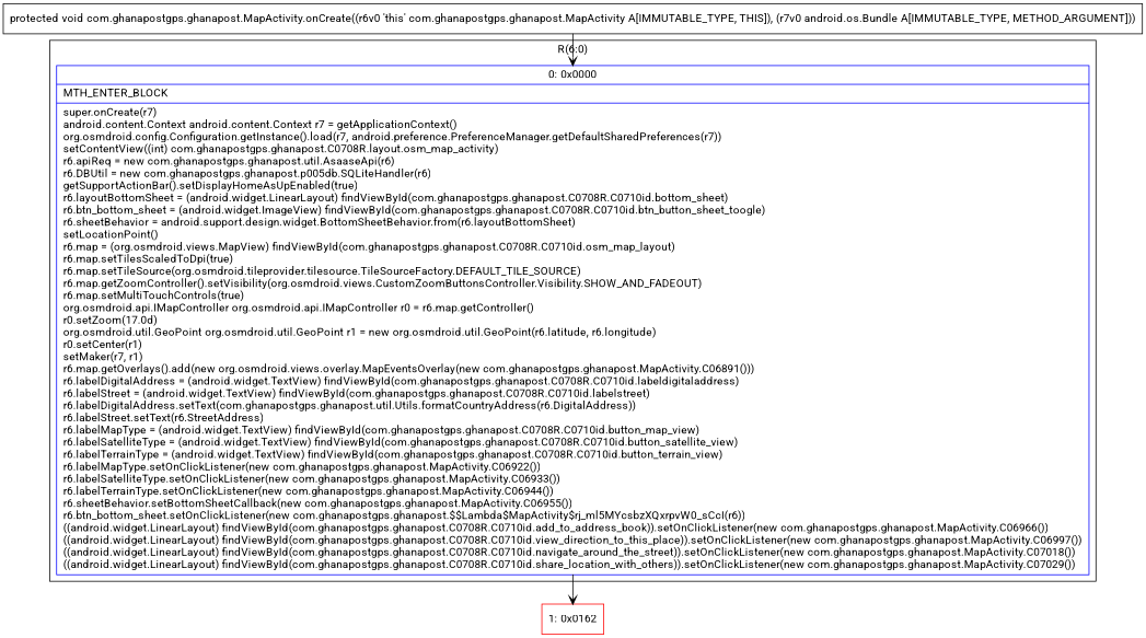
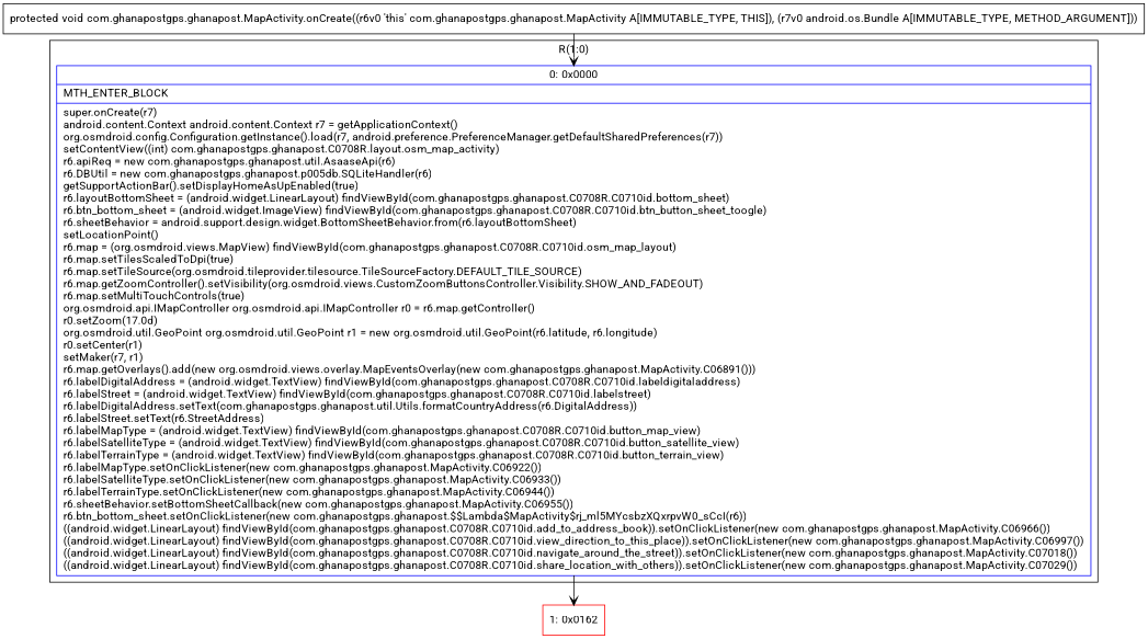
  digraph {
    fontname=Roboto
    node [shape=record fontname=Roboto]
    edge [arrowhead=vee fontname=Roboto]
    n1 [color=blue label="{0\:\ 0x0000|MTH_ENTER_BLOCK\l|super.onCreate(r7)\landroid.content.Context android.content.Context r7 = getApplicationContext()\lorg.osmdroid.config.Configuration.getInstance().load(r7, android.preference.PreferenceManager.getDefaultSharedPreferences(r7))\lsetContentView((int) com.ghanapostgps.ghanapost.C0708R.layout.osm_map_activity)\lr6.apiReq = new com.ghanapostgps.ghanapost.util.AsaaseApi(r6)\lr6.DBUtil = new com.ghanapostgps.ghanapost.p005db.SQLiteHandler(r6)\lgetSupportActionBar().setDisplayHomeAsUpEnabled(true)\lr6.layoutBottomSheet = (android.widget.LinearLayout) findViewById(com.ghanapostgps.ghanapost.C0708R.C0710id.bottom_sheet)\lr6.btn_bottom_sheet = (android.widget.ImageView) findViewById(com.ghanapostgps.ghanapost.C0708R.C0710id.btn_button_sheet_toogle)\lr6.sheetBehavior = android.support.design.widget.BottomSheetBehavior.from(r6.layoutBottomSheet)\lsetLocationPoint()\lr6.map = (org.osmdroid.views.MapView) findViewById(com.ghanapostgps.ghanapost.C0708R.C0710id.osm_map_layout)\lr6.map.setTilesScaledToDpi(true)\lr6.map.setTileSource(org.osmdroid.tileprovider.tilesource.TileSourceFactory.DEFAULT_TILE_SOURCE)\lr6.map.getZoomController().setVisibility(org.osmdroid.views.CustomZoomButtonsController.Visibility.SHOW_AND_FADEOUT)\lr6.map.setMultiTouchControls(true)\lorg.osmdroid.api.IMapController org.osmdroid.api.IMapController r0 = r6.map.getController()\lr0.setZoom(17.0d)\lorg.osmdroid.util.GeoPoint org.osmdroid.util.GeoPoint r1 = new org.osmdroid.util.GeoPoint(r6.latitude, r6.longitude)\lr0.setCenter(r1)\lsetMaker(r7, r1)\lr6.map.getOverlays().add(new org.osmdroid.views.overlay.MapEventsOverlay(new com.ghanapostgps.ghanapost.MapActivity.C06891()))\lr6.labelDigitalAddress = (android.widget.TextView) findViewById(com.ghanapostgps.ghanapost.C0708R.C0710id.labeldigitaladdress)\lr6.labelStreet = (android.widget.TextView) findViewById(com.ghanapostgps.ghanapost.C0708R.C0710id.labelstreet)\lr6.labelDigitalAddress.setText(com.ghanapostgps.ghanapost.util.Utils.formatCountryAddress(r6.DigitalAddress))\lr6.labelStreet.setText(r6.StreetAddress)\lr6.labelMapType = (android.widget.TextView) findViewById(com.ghanapostgps.ghanapost.C0708R.C0710id.button_map_view)\lr6.labelSatelliteType = (android.widget.TextView) findViewById(com.ghanapostgps.ghanapost.C0708R.C0710id.button_satellite_view)\lr6.labelTerrainType = (android.widget.TextView) findViewById(com.ghanapostgps.ghanapost.C0708R.C0710id.button_terrain_view)\lr6.labelMapType.setOnClickListener(new com.ghanapostgps.ghanapost.MapActivity.C06922())\lr6.labelSatelliteType.setOnClickListener(new com.ghanapostgps.ghanapost.MapActivity.C06933())\lr6.labelTerrainType.setOnClickListener(new com.ghanapostgps.ghanapost.MapActivity.C06944())\lr6.sheetBehavior.setBottomSheetCallback(new com.ghanapostgps.ghanapost.MapActivity.C06955())\lr6.btn_bottom_sheet.setOnClickListener(new com.ghanapostgps.ghanapost.$$Lambda$MapActivity$rj_ml5MYcsbzXQxrpvW0_sCcI(r6))\l((android.widget.LinearLayout) findViewById(com.ghanapostgps.ghanapost.C0708R.C0710id.add_to_address_book)).setOnClickListener(new com.ghanapostgps.ghanapost.MapActivity.C06966())\l((android.widget.LinearLayout) findViewById(com.ghanapostgps.ghanapost.C0708R.C0710id.view_direction_to_this_place)).setOnClickListener(new com.ghanapostgps.ghanapost.MapActivity.C06997())\l((android.widget.LinearLayout) findViewById(com.ghanapostgps.ghanapost.C0708R.C0710id.navigate_around_the_street)).setOnClickListener(new com.ghanapostgps.ghanapost.MapActivity.C07018())\l((android.widget.LinearLayout) findViewById(com.ghanapostgps.ghanapost.C0708R.C0710id.share_location_with_others)).setOnClickListener(new com.ghanapostgps.ghanapost.MapActivity.C07029())\l}"]
    n2 [color=red label="{1\:\ 0x0162}"]
    n3 [label="{protected void com.ghanapostgps.ghanapost.MapActivity.onCreate((r6v0 'this' com.ghanapostgps.ghanapost.MapActivity A[IMMUTABLE_TYPE, THIS]), (r7v0 android.os.Bundle A[IMMUTABLE_TYPE, METHOD_ARGUMENT])) }"]
    subgraph cluster_1 {
-     label="R(6:0)"
+     label="R(1:0)"
      n1
    }
    n1 -> n2
    n3 -> n1
  }
